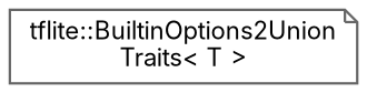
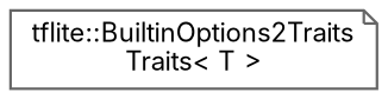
  digraph {
    rankdir=LR
    fontname=Inter
-   n1 [color=grey40 fillcolor=white fontname=Inter fontsize=10 height=0.2 label="tflite::BuiltinOptions2Union\lTraits\< T \>" shape=note style=filled width=0.4]
+   n1 [color=grey40 fillcolor=white fontname=Inter fontsize=10 height=0.2 label="tflite::BuiltinOptions2Traits\lTraits\< T \>" shape=note style=filled width=0.4]
  }
